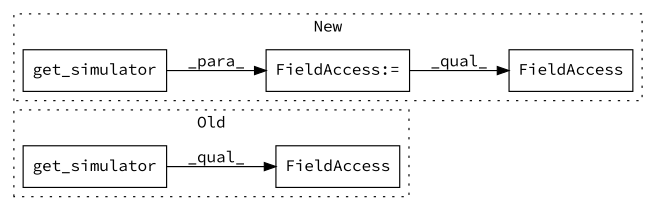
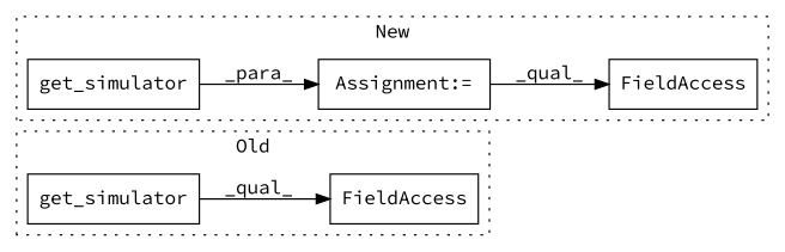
  digraph {
    rankdir=LR
    fontname="Source Code Pro"
    node [a=32 l=15 shape=box fontname="Source Code Pro"]
    edge [fontname="Source Code Pro"]
    n1 [label=get_simulator s=11401]
    n2 [a=22 l=41 label=FieldAccess s=11383]
    n3 [label=get_simulator s=11095]
-   n4 [a=7 l=1 label="FieldAccess:=" s=11094]
+   n4 [a=7 l=1 label="Assignment:=" s=11094]
    n5 [a=22 l=21 label=FieldAccess s=11183]
    subgraph cluster_1 {
      label=Old
      style=dotted
      n1
      n2
    }
    subgraph cluster_2 {
      label=New
      style=dotted
      n3
      n4
      n5
    }
    n1 -> n2 [label=_qual_]
    n3 -> n4 [label=_para_]
    n4 -> n5 [label=_qual_]
  }
